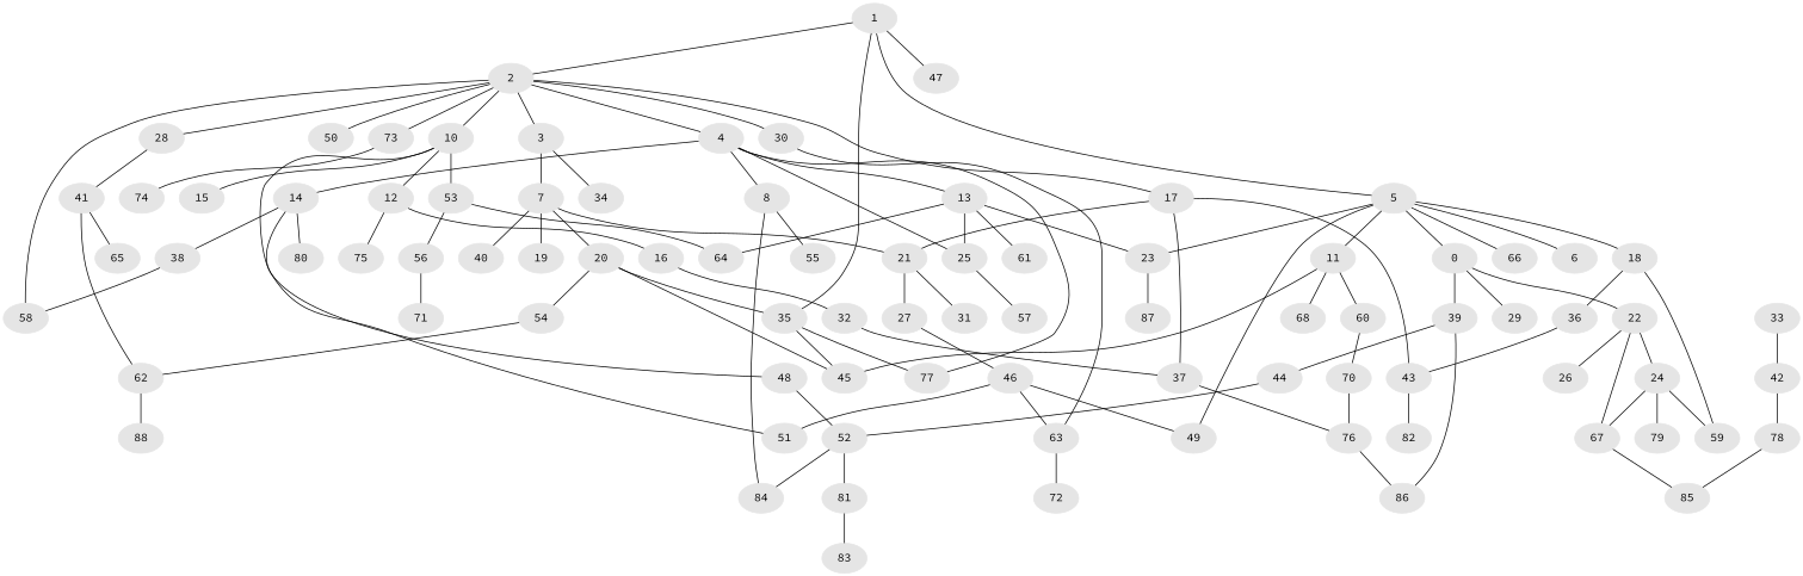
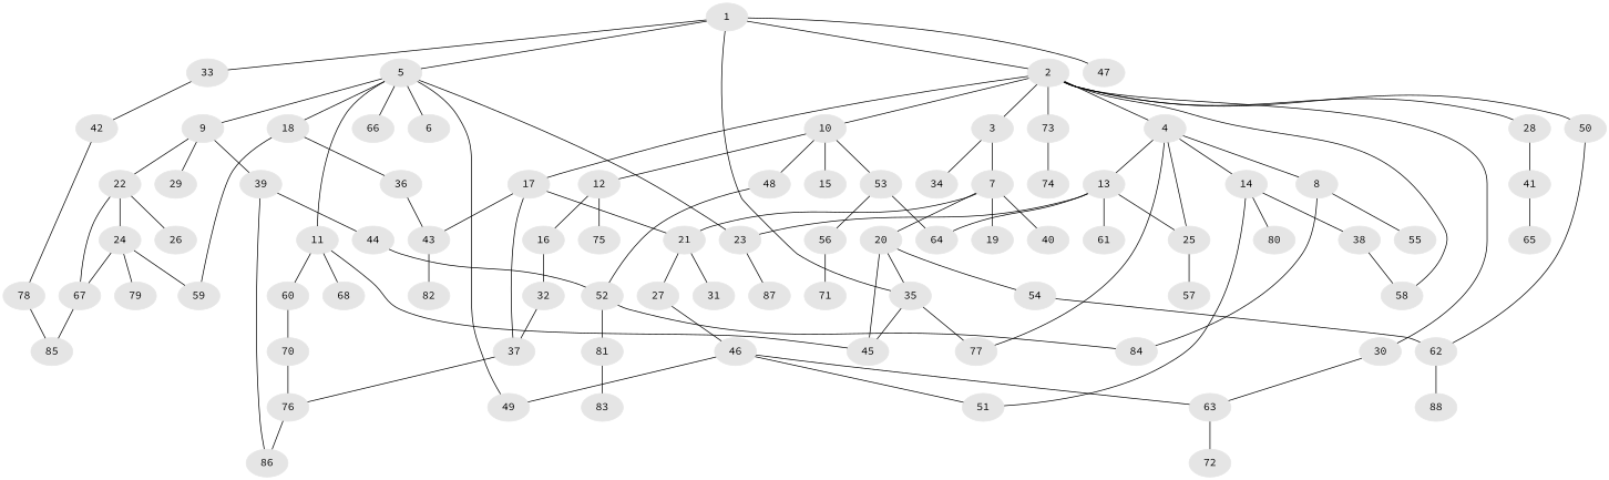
  graph {
    fontname="Source Code Pro"
    node [color=gray90 fontname="Source Code Pro" style=filled]
    edge [fontname="Source Code Pro"]
    1
    2
    5
    33
    35
    47
    3
    4
    10
    17
    28
    30
    50
    58
    73
    6
-   9 [label=0]
+   9
    11
    18
    23
    49
    66
    42
    77
    45
    7
    34
    8
    13
    14
    25
    12
    15
    48
    53
    21
    37
    43
    41
    63
    74
    19
    20
    40
    55
    84
    61
    64
    38
    51
    80
    57
    22
    29
    39
    60
    68
    36
    59
    87
    54
    27
    31
    24
    26
    67
    44
    86
    16
    75
    52
    56
    70
    32
    76
    82
    62
    46
    79
    85
    78
    65
    72
    88
    81
    83
    71
    1 -- 2
    1 -- 5
+   1 -- 33
    1 -- 35
    1 -- 47
    2 -- 3
    2 -- 4
    2 -- 10
    2 -- 17
    2 -- 28
    2 -- 30
    2 -- 50
    2 -- 58
    2 -- 73
    5 -- 6
    5 -- 9
    5 -- 11
    5 -- 18
    5 -- 23
    5 -- 49
    5 -- 66
    33 -- 42
    35 -- 77
    35 -- 45
    3 -- 7
    3 -- 34
    4 -- 77
    4 -- 8
    4 -- 13
    4 -- 14
    4 -- 25
    10 -- 12
    10 -- 15
    10 -- 48
    10 -- 53
    17 -- 21
    17 -- 37
    17 -- 43
    28 -- 41
    30 -- 63
    73 -- 74
    9 -- 22
    9 -- 29
    9 -- 39
    11 -- 45
    11 -- 60
    11 -- 68
    18 -- 36
    18 -- 59
    23 -- 87
    42 -- 78
    7 -- 21
    7 -- 19
    7 -- 20
    7 -- 40
    8 -- 55
    8 -- 84
    13 -- 23
    13 -- 25
    13 -- 61
    13 -- 64
    14 -- 38
    14 -- 51
    14 -- 80
    25 -- 57
    12 -- 16
    12 -- 75
    48 -- 52
    53 -- 64
    53 -- 56
    21 -- 27
    21 -- 31
    37 -- 76
    43 -- 82
-   41 -- 62
+   50 -- 62
    41 -- 65
    63 -- 72
    20 -- 35
    20 -- 45
    20 -- 54
    38 -- 58
    22 -- 24
    22 -- 26
    22 -- 67
    39 -- 44
    39 -- 86
    60 -- 70
    36 -- 43
    54 -- 62
    27 -- 46
    24 -- 59
    24 -- 67
    24 -- 79
    67 -- 85
    44 -- 52
    16 -- 32
    52 -- 84
    52 -- 81
    56 -- 71
    70 -- 76
    32 -- 37
    76 -- 86
    62 -- 88
    46 -- 49
    46 -- 63
    46 -- 51
    78 -- 85
    81 -- 83
  }
